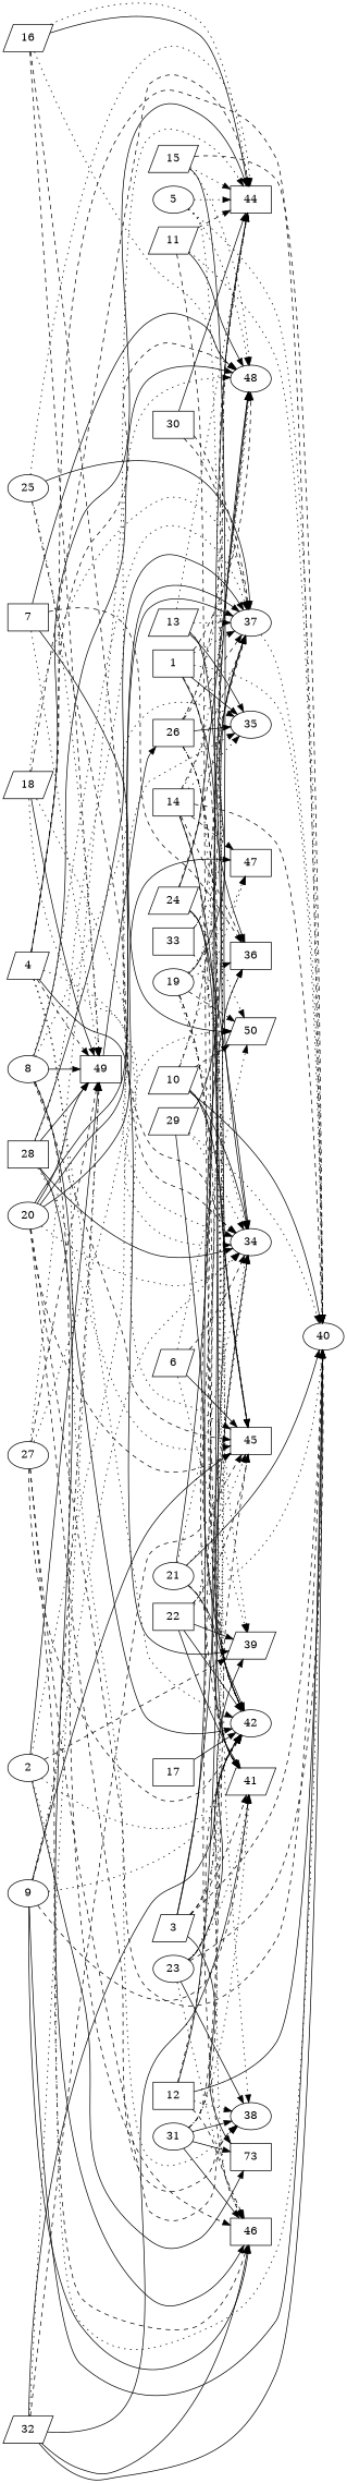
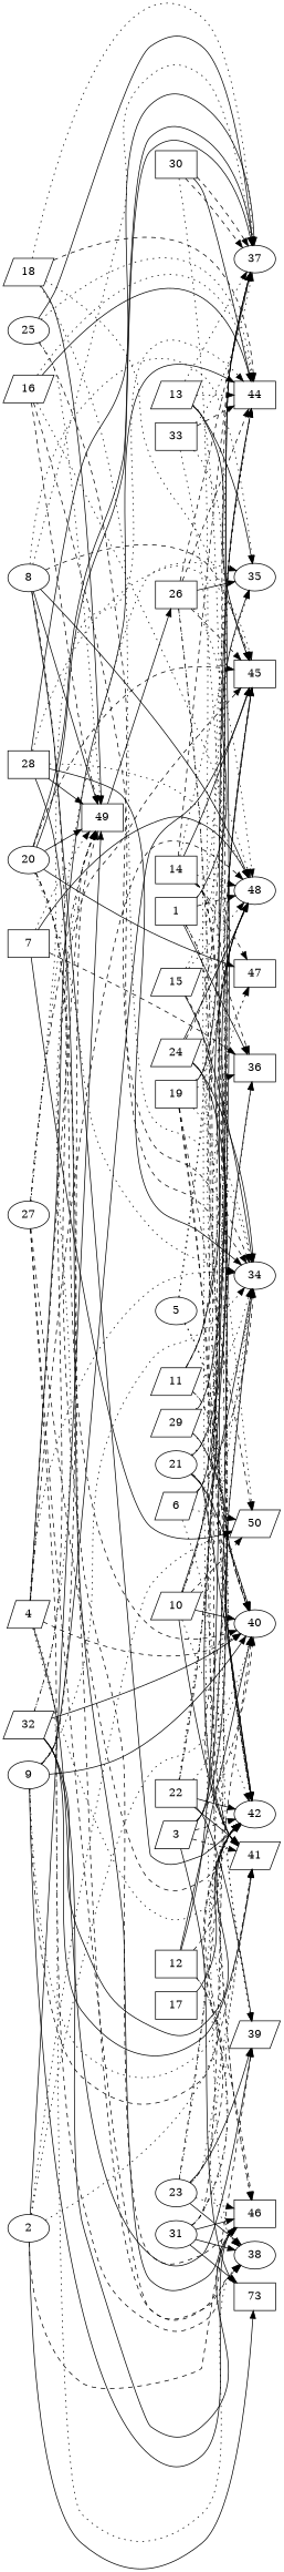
  digraph {
    rankdir=LR
    node [alpha=0.04 shape=box]
    edge [style=dotted]
    1 [alpha=0.12 expect_size=21229568]
    35 [alpha=0.16 expect_size=43165696 shape=ellipse]
    36 [alpha=0.18 expect_size=23360512]
    37 [alpha=0.03 expect_size=34722816 shape=ellipse]
    40 [alpha=0.14 expect_size=50915328 shape=ellipse]
    41 [alpha=0.10 expect_size=11878400 shape=parallelogram]
    48 [expect_size=21369856 shape=ellipse]
    2 [alpha=0.02 expect_size=5910528 shape=ellipse]
    39 [alpha=0.09 expect_size=16294912 shape=parallelogram]
    42 [alpha=0.12 expect_size=50266112 shape=ellipse]
    n11 [alpha=0.05 expect_size=15008768 label=73]
    49 [alpha=0.15 expect_size=32028672]
    50 [alpha=0.16 expect_size=5830656 shape=parallelogram]
    26 [alpha=0.05 expect_size=7946240]
    3 [alpha=0.18 expect_size=33162240 shape=parallelogram]
    34 [alpha=0.13 expect_size=12497920 shape=ellipse]
    4 [alpha=0.06 expect_size=43945984 shape=parallelogram]
    38 [alpha=0.05 expect_size=7003136 shape=ellipse]
    44 [alpha=0.12 expect_size=42113024]
    5 [alpha=0.18 expect_size=22483968 shape=ellipse]
    6 [alpha=0.03 expect_size=39696384 shape=parallelogram]
    45 [alpha=0.17 expect_size=26196992]
    7 [alpha=0.13 expect_size=29366272]
    8 [alpha=0.07 expect_size=34148352 shape=ellipse]
    46 [alpha=0.02 expect_size=17113088]
    9 [alpha=0.18 expect_size=40748032 shape=ellipse]
    10 [alpha=0.10 expect_size=47812608 shape=parallelogram]
    47 [alpha=0.19 expect_size=13291520]
    11 [alpha=0.14 expect_size=14768128 shape=parallelogram]
    12 [alpha=0.08 expect_size=42914816]
    13 [alpha=0.01 expect_size=46877696 shape=parallelogram]
    14 [expect_size=41418752]
    15 [expect_size=7908352 shape=parallelogram]
    16 [alpha=0.09 expect_size=50857984 shape=parallelogram]
    17 [alpha=0.19 expect_size=11880448]
    18 [alpha=0.15 expect_size=43109376 shape=parallelogram]
-   19 [alpha=0.05 expect_size=12989440 shape=ellipse]
+   19 [alpha=0.05 expect_size=12989440]
    20 [alpha=0.01 expect_size=7622656 shape=ellipse]
    21 [expect_size=30596096 shape=ellipse]
    22 [alpha=0.07 expect_size=16977920]
    23 [alpha=0.02 expect_size=35075072 shape=ellipse]
    24 [alpha=0.13 expect_size=36513792 shape=parallelogram]
    25 [alpha=0.12 expect_size=46574592 shape=ellipse]
    27 [alpha=0.08 expect_size=29799424 shape=ellipse]
    28 [expect_size=28218368]
    29 [alpha=0.15 expect_size=16784384 shape=parallelogram]
    30 [alpha=0.03 expect_size=28502016]
    31 [alpha=0.16 expect_size=30784512 shape=ellipse]
    32 [alpha=0.05 expect_size=39619584 shape=parallelogram]
    33 [alpha=0.11 expect_size=8488960]
    1 -> 35 [style=solid]
    1 -> 36 [style=solid]
    1 -> 37
    1 -> 40
    1 -> 41 [style=dashed]
    1 -> 48 [style=dashed]
    2 -> 40
    2 -> 39 [style=dashed]
    2 -> 42
    2 -> n11 [style=solid]
    2 -> 49 [style=solid]
    2 -> 50
    49 -> 26 [style=solid]
    26 -> 35 [style=solid]
    26 -> 37 [style=dashed]
    26 -> 48
    26 -> 42 [style=dashed]
    26 -> 38
    26 -> 44 [style=dashed]
    26 -> 45 [style=dashed]
    3 -> 36 [style=solid]
    3 -> 40 [style=dashed]
    3 -> 41 [style=dashed]
    3 -> 42 [style=dashed]
    3 -> n11 [style=solid]
    3 -> 34 [style=solid]
    4 -> 40 [style=dashed]
    4 -> 48 [style=dashed]
    4 -> 39 [style=solid]
    4 -> 42
    4 -> 49 [style=dashed]
    4 -> 34
    4 -> 38
    4 -> 44 [style=solid]
    5 -> 40
    5 -> 48
    5 -> 39
    5 -> 44
    6 -> 39
    6 -> 50
    6 -> 34 [style=dashed]
    6 -> 45 [style=solid]
    7 -> 36 [style=dashed]
    7 -> 48 [style=solid]
    7 -> 49
    7 -> 50 [style=solid]
    8 -> 35
    8 -> 37
    8 -> 48 [style=solid]
    8 -> 42 [style=solid]
    8 -> 49 [style=solid]
    8 -> 45 [style=dashed]
    8 -> 46 [style=dashed]
    9 -> 40 [style=solid]
    9 -> 41 [style=dashed]
    9 -> 42
    9 -> 49 [style=dashed]
    9 -> 34
    9 -> 45 [style=solid]
    9 -> 46 [style=solid]
    10 -> 40 [style=solid]
    10 -> 41 [style=solid]
    10 -> 48 [style=dashed]
    10 -> 42
    10 -> 50 [style=dashed]
    10 -> 34 [style=solid]
    10 -> 47
    11 -> 40
    11 -> 48 [style=solid]
    11 -> 42 [style=dashed]
    11 -> 44 [style=dashed]
    12 -> 40 [style=solid]
    12 -> 42 [style=dashed]
    12 -> 38
    12 -> 44 [style=solid]
    12 -> 46 [style=dashed]
    13 -> 35 [style=solid]
    13 -> 37
    13 -> 42
    13 -> 44
    13 -> 45 [style=solid]
    14 -> 35
    14 -> 36 [style=dashed]
    14 -> 37 [style=dashed]
    14 -> 40 [style=dashed]
    14 -> 48
    14 -> 42 [style=dashed]
    14 -> 45 [style=solid]
    14 -> 47 [style=dashed]
    15 -> 40 [style=dashed]
    15 -> 48
    15 -> 34 [style=solid]
    15 -> 44
    16 -> 48
    16 -> 49 [style=dashed]
    16 -> 34 [style=dashed]
    16 -> 44 [style=solid]
    16 -> 44
    17 -> 42 [style=solid]
    18 -> 37
    18 -> 49 [style=solid]
    18 -> 34
    18 -> 44 [style=dashed]
    18 -> 45
    19 -> 36
    19 -> 37 [style=solid]
    19 -> 42 [style=dashed]
    19 -> 50 [style=dashed]
    19 -> 34
    19 -> 44
    19 -> 46 [style=dashed]
    19 -> 47
    20 -> 37 [style=solid]
    20 -> 37 [style=solid]
    20 -> 40 [style=dashed]
    20 -> 49 [style=solid]
    20 -> 34
    20 -> 38 [style=dashed]
    20 -> 45 [style=dashed]
    20 -> 47 [style=solid]
    21 -> 40 [style=solid]
    21 -> 41 [style=dashed]
    21 -> 48 [style=solid]
    21 -> 42 [style=solid]
    21 -> 34
    21 -> 45
    22 -> 36
    22 -> 40
    22 -> 41 [style=solid]
    22 -> 39 [style=solid]
    22 -> 42 [style=solid]
    22 -> 34
    22 -> 45 [style=dashed]
    23 -> 40 [style=dashed]
    23 -> 41
    23 -> 39 [style=solid]
    23 -> 42 [style=dashed]
    23 -> 34
    23 -> 38 [style=solid]
    23 -> 46
    24 -> 37 [style=dashed]
    24 -> 41 [style=solid]
    24 -> 48 [style=solid]
    24 -> 50
    24 -> 34 [style=solid]
    25 -> 37 [style=solid]
    25 -> 49
    25 -> 34 [style=dashed]
    25 -> 44
    27 -> 35
    27 -> 42 [style=dashed]
    27 -> 49 [style=dashed]
    27 -> 38 [style=dashed]
    27 -> 44
    27 -> 46 [style=dashed]
    28 -> 37 [style=solid]
    28 -> 48
    28 -> 49 [style=solid]
    28 -> 34 [style=solid]
    28 -> 45
    28 -> 46 [style=solid]
    29 -> 37 [style=solid]
    29 -> 40
    29 -> 42 [style=solid]
    29 -> 34
    30 -> 37 [style=dashed]
    30 -> 37 [style=dashed]
-   37 -> 40
+   30 -> 40
    30 -> 44 [style=solid]
    31 -> 41
    31 -> 42 [style=dashed]
    31 -> n11 [style=solid]
    31 -> 38 [style=solid]
    31 -> 45 [style=dashed]
    31 -> 46 [style=solid]
    32 -> 40 [style=solid]
    32 -> 41 [style=solid]
    32 -> 42 [style=solid]
    32 -> 49
    32 -> 45 [style=dashed]
    32 -> 46 [style=solid]
    33 -> 37
    33 -> 44 [style=dashed]
    33 -> 45
    33 -> 46
  }
